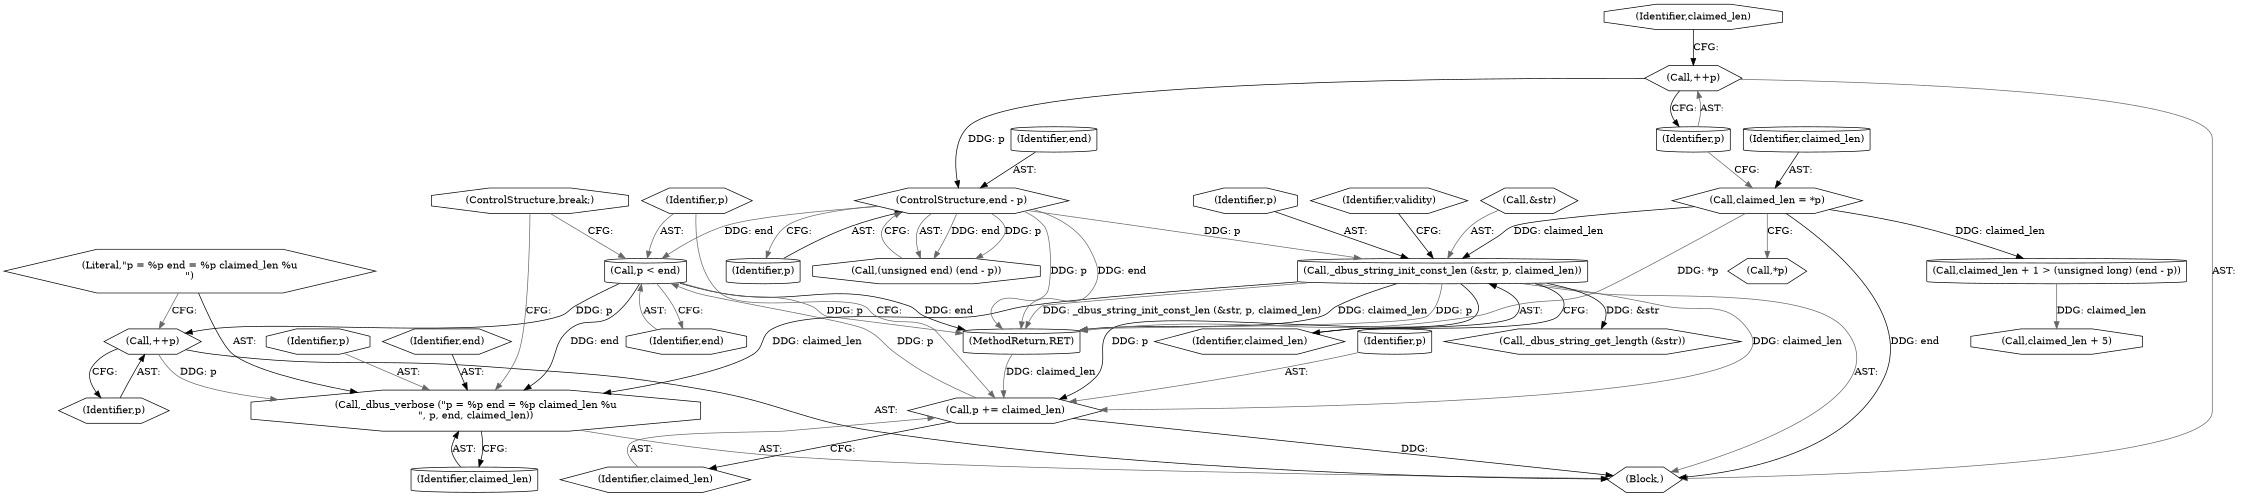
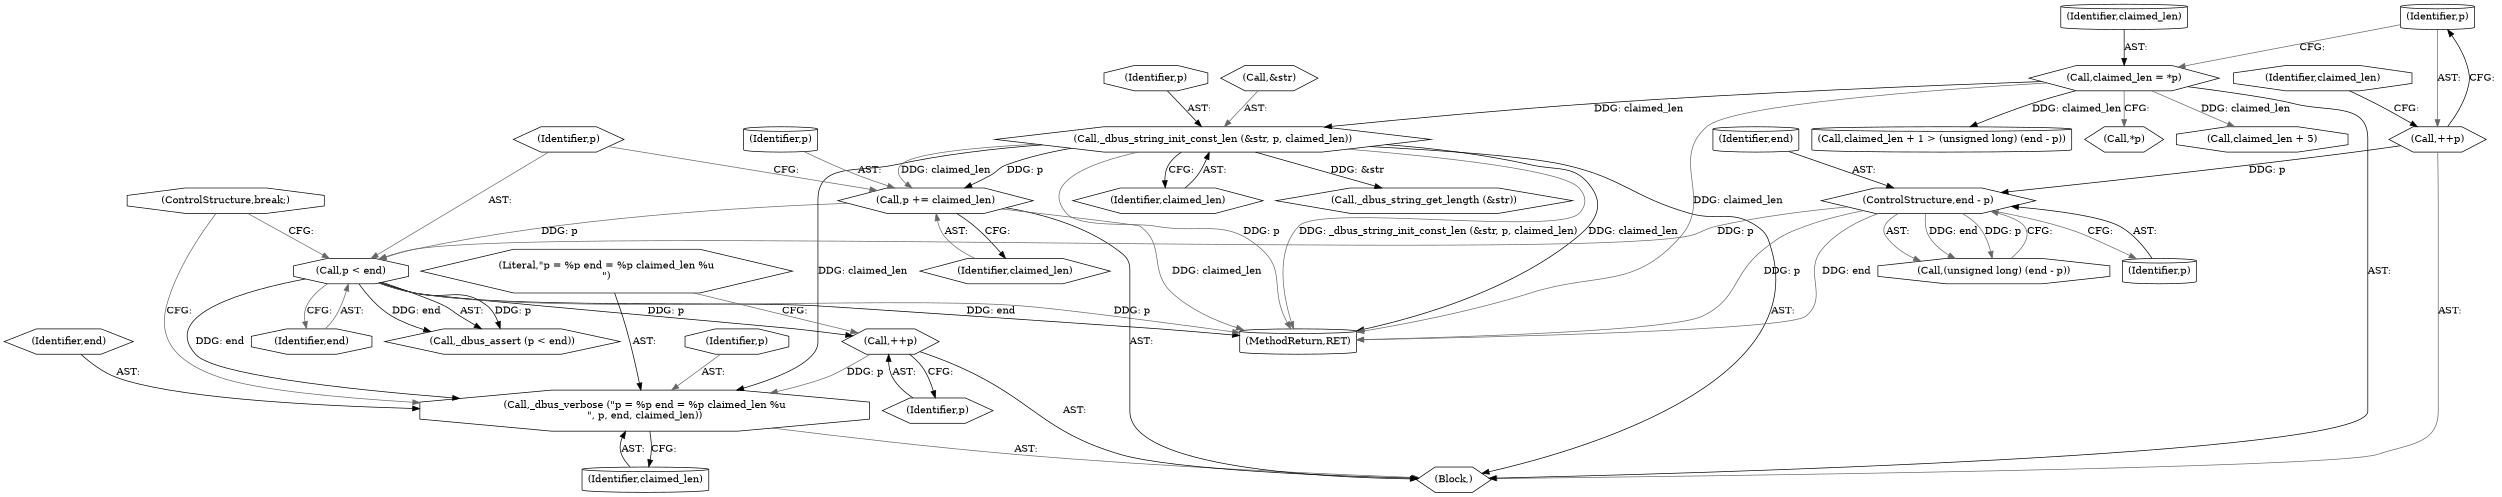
  digraph {
    node [shape=hexagon]
    edge [color=gray40]
    n1 [label="(Call,_dbus_verbose (\"p = %p end = %p claimed_len %u\n\", p, end, claimed_len))" shape=octagon]
    n2 [label="(Block,)"]
    n3 [label="(Identifier,claimed_len)" shape=cylinder]
    n4 [label="(Call,++p)"]
    n5 [label="(Identifier,p)"]
-   n6 [label="(Call,p < end)" shape=cylinder]
+   n6 [label="(Call,p < end)" shape=octagon]
    n7 [label="(Identifier,end)" shape=octagon]
+   n8 [label="(Call,_dbus_assert (p < end))"]
    n9 [label="(MethodReturn,RET)" shape=cylinder]
    n10 [label="(Call,p += claimed_len)"]
    n11 [label="(Identifier,claimed_len)"]
-   n12 [label="(Call,_dbus_string_init_const_len (&str, p, claimed_len))" shape=cylinder]
+   n12 [label="(Call,_dbus_string_init_const_len (&str, p, claimed_len))"]
    n13 [label="(Identifier,claimed_len)"]
    n14 [label="(Call,_dbus_string_get_length (&str))"]
    n15 [label="(ControlStructure,end - p)"]
    n16 [label="(Identifier,p)" shape=cylinder]
-   n17 [label="(Call,(unsigned end) (end - p))" shape=octagon]
+   n17 [label="(Call,(unsigned long) (end - p))" shape=octagon]
    n18 [label="(Call,++p)"]
    n19 [label="(Identifier,p)" shape=cylinder]
    n20 [label="(Call,claimed_len = *p)"]
    n21 [label="(Call,claimed_len + 1 > (unsigned long) (end - p))" shape=cylinder]
    n22 [label="(Call,*p)"]
    n23 [label="(Call,claimed_len + 5)" shape=octagon]
    n24 [label="(Identifier,claimed_len)" shape=cylinder]
    n25 [label="(Identifier,p)" shape=octagon]
    n26 [label="(Identifier,p)" shape=octagon]
    n27 [label="(Identifier,end)"]
    n28 [label="(Identifier,claimed_len)" shape=octagon]
    n29 [label="(Identifier,p)" shape=cylinder]
-   n30 [label="(Identifier,validity)"]
    n31 [label="(Identifier,p)"]
    n32 [label="(Literal,\"p = %p end = %p claimed_len %u\n\")"]
    n33 [label="(Identifier,end)" shape=cylinder]
    n34 [label="(Call,&str)"]
    n35 [label="(ControlStructure,break;)" shape=octagon]
    n1 -> n2 [label="AST: "]
    n1 -> n3 [color=black label="CFG: "]
    n3 -> n1 [color=black label="AST: "]
    n4 -> n1 [label="DDG: p"]
    n4 -> n2 [color=black label="AST: "]
    n4 -> n5 [color=black label="CFG: "]
    n5 -> n4 [color=black label="AST: "]
    n6 -> n1 [color=black label="DDG: end"]
    n6 -> n4 [color=black label="DDG: p"]
    n6 -> n7 [label="CFG: "]
+   n6 -> n8 [color=black label="AST: "]
+   n6 -> n8 [color=black label="DDG: p"]
+   n6 -> n8 [color=black label="DDG: end"]
    n6 -> n9 [color=black label="DDG: end"]
    n6 -> n9 [label="DDG: p"]
    n7 -> n6 [label="AST: "]
-   n10 -> n2 [color=black label="DDG: "]
+   n10 -> n2 [color=black label="AST: "]
    n10 -> n6 [label="DDG: p"]
-   n9 -> n10 [label="DDG: claimed_len"]
+   n10 -> n9 [label="DDG: claimed_len"]
    n10 -> n11 [color=black label="CFG: "]
    n11 -> n10 [label="AST: "]
    n12 -> n1 [color=black label="DDG: claimed_len"]
-   n12 -> n2 [label="AST: "]
+   n12 -> n2 [color=black label="AST: "]
    n12 -> n9 [label="DDG: _dbus_string_init_const_len (&str, p, claimed_len)"]
    n12 -> n9 [color=black label="DDG: claimed_len"]
    n12 -> n9 [label="DDG: p"]
    n12 -> n10 [label="DDG: claimed_len"]
    n12 -> n10 [color=black label="DDG: p"]
    n12 -> n13 [color=black label="CFG: "]
    n12 -> n14 [color=black label="DDG: &str"]
    n13 -> n12 [color=black label="AST: "]
-   n15 -> n6 [label="DDG: end"]
+   n15 -> n6 [label="DDG: p"]
    n15 -> n9 [label="DDG: p"]
    n15 -> n9 [label="DDG: end"]
-   n15 -> n12 [label="DDG: p"]
    n15 -> n16 [label="CFG: "]
    n15 -> n17 [label="AST: "]
    n15 -> n17 [label="DDG: end"]
    n15 -> n17 [label="DDG: p"]
    n16 -> n15 [color=black label="AST: "]
    n17 -> n15 [label="CFG: "]
    n18 -> n2 [label="AST: "]
    n18 -> n15 [color=black label="DDG: p"]
    n18 -> n19 [color=black label="CFG: "]
    n19 -> n18 [label="AST: "]
    n19 -> n20 [label="CFG: "]
-   n20 -> n2 [color=black label="DDG: end"]
-   n20 -> n9 [label="DDG: *p"]
+   n20 -> n2 [color=black label="AST: "]
+   n20 -> n9 [label="DDG: claimed_len"]
    n20 -> n12 [color=black label="DDG: claimed_len"]
    n20 -> n21 [color=black label="DDG: claimed_len"]
    n20 -> n22 [label="CFG: "]
-   n21 -> n23 [label="DDG: claimed_len"]
+   n20 -> n23 [label="DDG: claimed_len"]
    n24 -> n20 [color=black label="AST: "]
    n25 -> n1 [label="AST: "]
    n26 -> n12 [color=black label="AST: "]
    n27 -> n1 [color=black label="AST: "]
    n28 -> n18 [color=black label="CFG: "]
    n29 -> n10 [label="AST: "]
-   n30 -> n12 [color=black label="CFG: "]
    n31 -> n6 [label="AST: "]
    n31 -> n10 [label="CFG: "]
    n32 -> n1 [color=black label="AST: "]
    n32 -> n4 [label="CFG: "]
    n33 -> n15 [color=black label="AST: "]
    n34 -> n12 [label="AST: "]
    n35 -> n1 [label="CFG: "]
    n35 -> n6 [label="CFG: "]
  }
